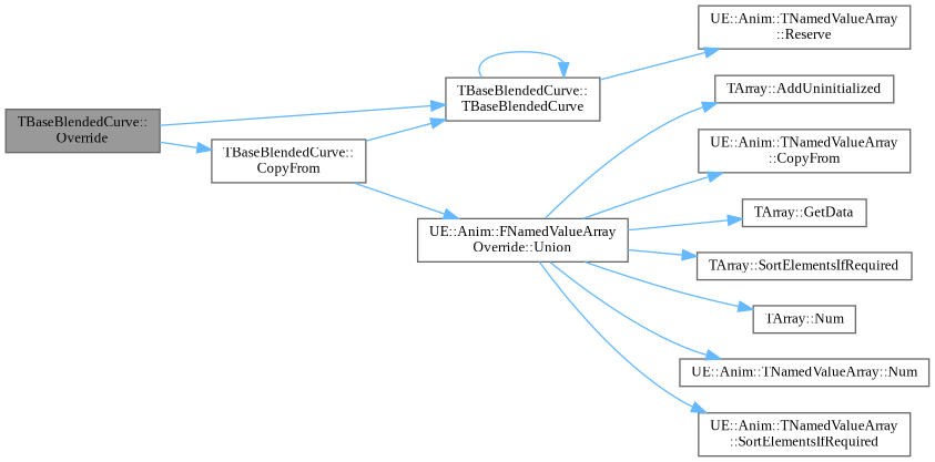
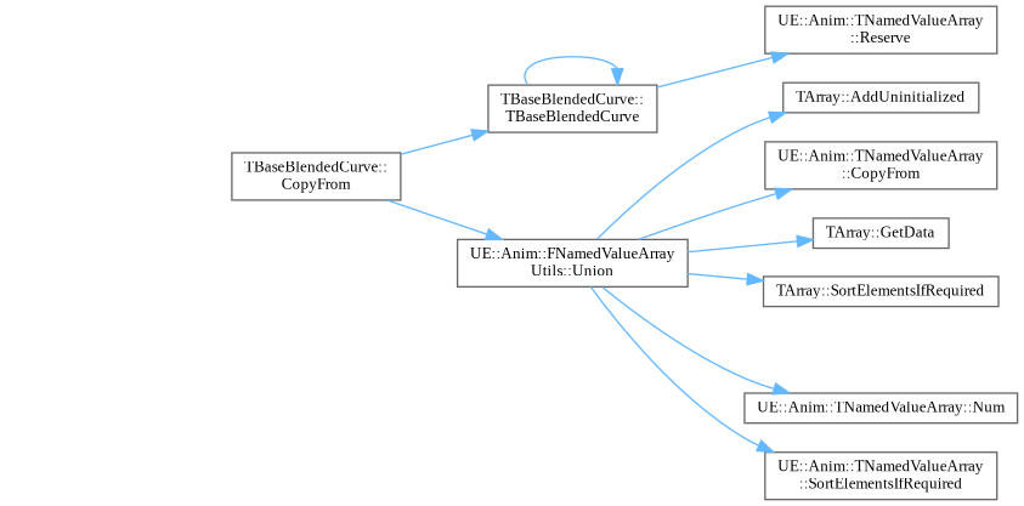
  digraph {
    fontname="Liberation Serif"
    rankdir=LR
    node [color=grey40 fillcolor=white fontname="Liberation Serif" fontsize=10 shape=box style=filled]
    edge [color=steelblue1 fontname="Liberation Serif" fontsize=10 labelfontname=Helvetica labelfontsize=10 style=solid]
-   n1 [color=gray40 fillcolor=grey60 fontcolor=black height=0.2 label="TBaseBlendedCurve::\lOverride" width=0.4]
    n2 [height=0.2 label="TBaseBlendedCurve::\lTBaseBlendedCurve" width=0.4]
    n3 [height=0.2 label="TBaseBlendedCurve::\lCopyFrom" width=0.4]
    n4 [height=0.2 label="UE::Anim::TNamedValueArray\l::Reserve" width=0.4]
-   n5 [height=0.2 label="UE::Anim::FNamedValueArray\lOverride::Union" width=0.4]
+   n5 [height=0.2 label="UE::Anim::FNamedValueArray\lUtils::Union" width=0.4]
    n6 [height=0.2 label="TArray::AddUninitialized" width=0.4]
    n7 [height=0.2 label="UE::Anim::TNamedValueArray\l::CopyFrom" width=0.4]
    n8 [height=0.2 label="TArray::GetData" width=0.4]
    n9 [height=0.2 label="TArray::SortElementsIfRequired" width=0.4]
-   n10 [height=0.2 label="TArray::Num" width=0.4]
    n11 [height=0.2 label="UE::Anim::TNamedValueArray::Num" width=0.4]
    n12 [height=0.2 label="UE::Anim::TNamedValueArray\l::SortElementsIfRequired" width=0.4]
-   n1 -> n2
-   n1 -> n3
    n2 -> n2
    n2 -> n4
    n3 -> n2
    n3 -> n5
    n5 -> n6
    n5 -> n7
    n5 -> n8
    n5 -> n9
-   n5 -> n10
    n5 -> n11
    n5 -> n12
  }
